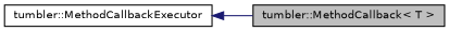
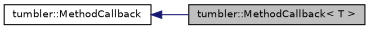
  digraph {
    rankdir=LR
    node [color=black fontname=Helvetica fontsize=10 shape=record style=filled]
    n1 [fillcolor=grey75 fontcolor=black height=0.2 label="tumbler::MethodCallback\< T \>" width=0.4]
-   n2 [fillcolor=white height=0.2 label="tumbler::MethodCallbackExecutor" width=0.4]
+   n2 [fillcolor=white height=0.2 label="tumbler::MethodCallback" width=0.4]
    n2 -> n1 [color=midnightblue dir=back fontname=Helvetica fontsize=10 labelfontname=Helvetica labelfontsize=10 style=solid]
  }
